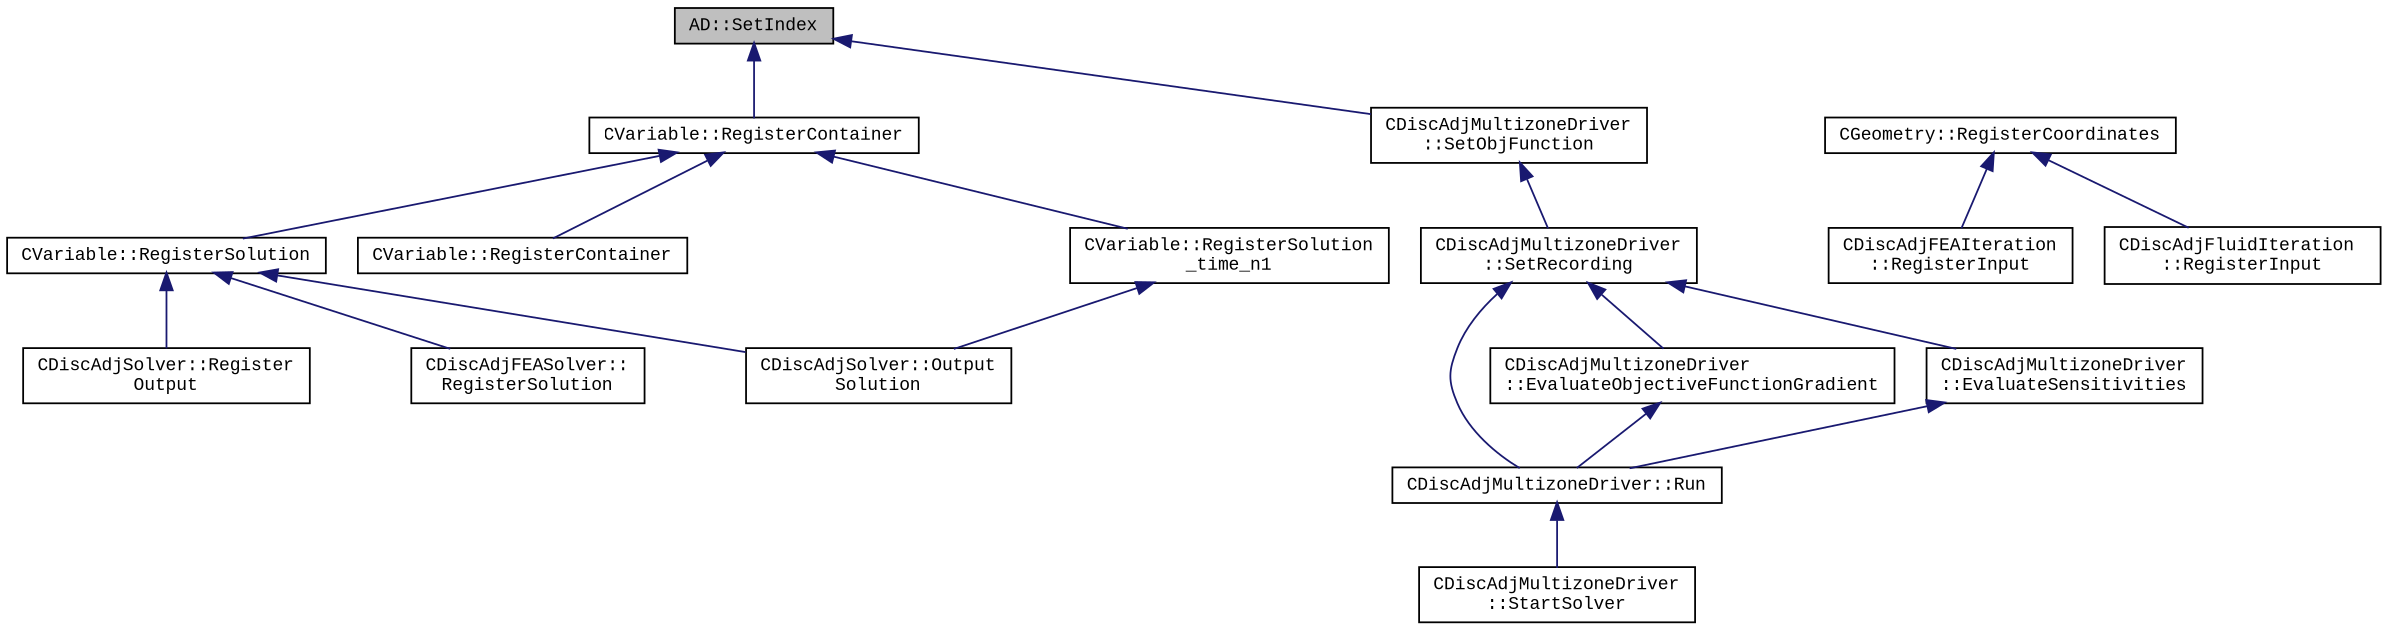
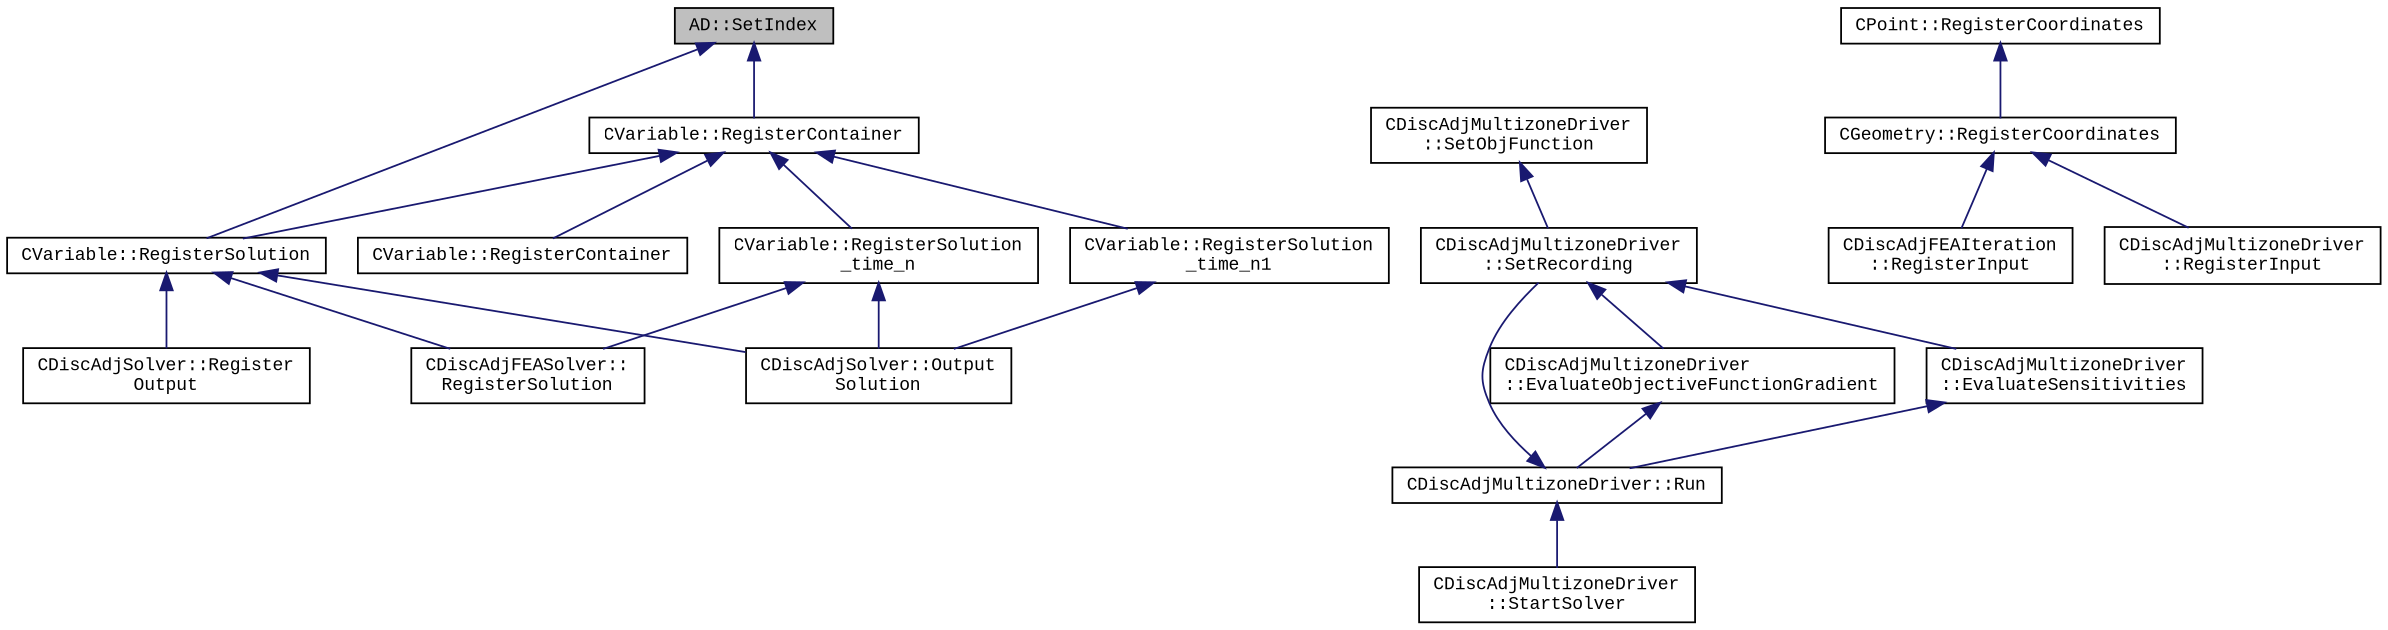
  digraph {
    fontname="Liberation Mono"
    rankdir=TB
    node [color=black fillcolor=white fontname="Liberation Mono" fontsize=10 shape=record style=filled]
    edge [color=midnightblue dir=back fontname="Liberation Mono" fontsize=10 labelfontname=Helvetica labelfontsize=10 style=solid]
    n1 [fillcolor=grey75 fontcolor=black height=0.2 label="AD::SetIndex" width=0.4]
    n2 [height=0.2 label="CVariable::RegisterContainer" width=0.4]
    n3 [height=0.2 label="CDiscAdjMultizoneDriver\l::SetObjFunction" width=0.4]
    n4 [height=0.2 label="CVariable::RegisterContainer" width=0.4]
    n5 [height=0.2 label="CVariable::RegisterSolution" width=0.4]
+   n6 [height=0.2 label="CVariable::RegisterSolution\l_time_n" width=0.4]
    n7 [height=0.2 label="CVariable::RegisterSolution\l_time_n1" width=0.4]
+   n8 [height=0.2 label="CPoint::RegisterCoordinates" width=0.4]
    n9 [height=0.2 label="CGeometry::RegisterCoordinates" width=0.4]
    n10 [height=0.2 label="CDiscAdjMultizoneDriver\l::SetRecording" width=0.4]
    n11 [height=0.2 label="CDiscAdjSolver::Register\lOutput" width=0.4]
    n12 [height=0.2 label="CDiscAdjSolver::Output\lSolution" width=0.4]
    n13 [height=0.2 label="CDiscAdjFEASolver::\lRegisterSolution" width=0.4]
    n14 [height=0.2 label="CDiscAdjFEAIteration\l::RegisterInput" width=0.4]
-   n15 [height=0.2 label="CDiscAdjFluidIteration\l::RegisterInput" width=0.4]
+   n15 [height=0.2 label="CDiscAdjMultizoneDriver\l::RegisterInput" width=0.4]
    n16 [height=0.2 label="CDiscAdjMultizoneDriver\l::EvaluateObjectiveFunctionGradient" width=0.4]
    n17 [height=0.2 label="CDiscAdjMultizoneDriver::Run" width=0.4]
    n18 [height=0.2 label="CDiscAdjMultizoneDriver\l::EvaluateSensitivities" width=0.4]
    n19 [height=0.2 label="CDiscAdjMultizoneDriver\l::StartSolver" width=0.4]
    n1 -> n2
-   n1 -> n3
+   n1 -> n5
    n2 -> n4
    n2 -> n5
+   n2 -> n6
    n2 -> n7
    n3 -> n10
    n5 -> n11
    n5 -> n12
    n5 -> n13
+   n6 -> n12
+   n6 -> n13
    n7 -> n12
+   n8 -> n9
    n9 -> n14
    n9 -> n15
    n10 -> n16
-   n10 -> n17
+   n17 -> n10
    n10 -> n18
    n16 -> n17
    n17 -> n19
    n18 -> n17
  }
